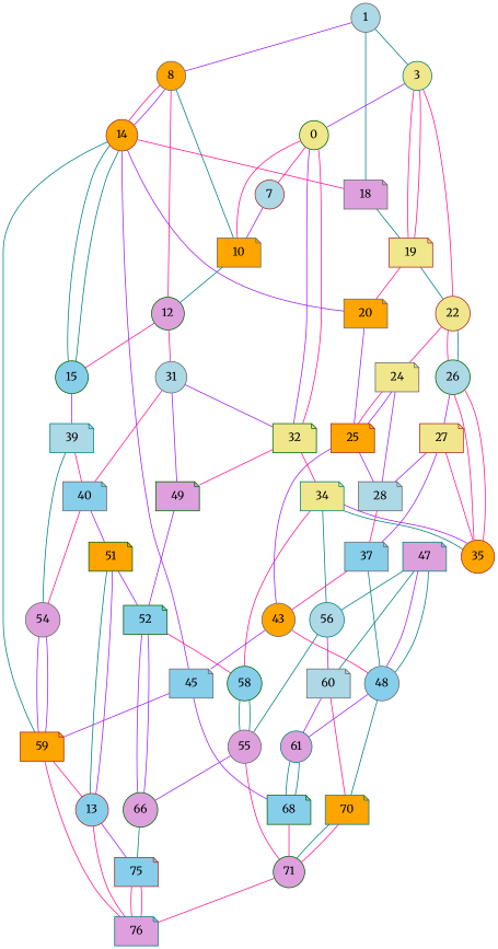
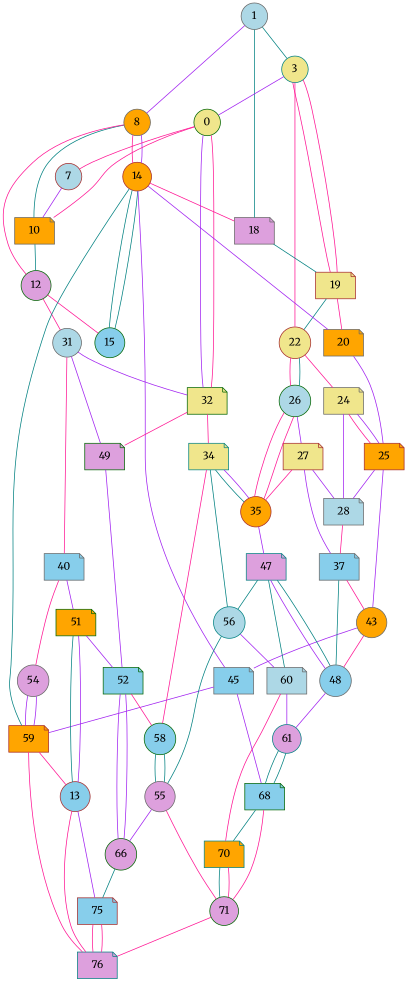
  graph {
    fontname=Merriweather
    node [color=gray40 fillcolor=orange fontname=Merriweather shape=note style=filled]
    edge [color=deeppink fontname=Merriweather]
    1 [fillcolor=lightblue shape=circle super="+2"]
    3 [color=teal fillcolor=khaki shape=circle super="+4"]
    8 [shape=circle super="+9"]
    18 [fillcolor=plum]
    n5 [color=darkgreen fillcolor=khaki label=0 shape=circle super="+6"]
    19 [color=brown fillcolor=khaki super="+21"]
    22 [color=brown fillcolor=khaki shape=circle super="+23"]
    10 [super="+11"]
    12 [color=darkgreen fillcolor=plum shape=circle super="+13"]
    14 [color=brown shape=circle super="+17"]
    7 [color=brown fillcolor=lightblue shape=circle]
    32 [color=darkgreen fillcolor=khaki super="+33"]
    20
    24 [fillcolor=khaki]
    26 [color=darkgreen fillcolor=lightblue shape=circle]
    49 [color=darkgreen fillcolor=plum]
    34 [color=teal fillcolor=khaki super="+55"]
    15 [color=darkgreen fillcolor=skyblue shape=circle super="+16"]
    31 [fillcolor=lightblue shape=circle super="+41"]
    45 [fillcolor=skyblue]
    59 [color=brown super="+72"]
-   39 [color=teal fillcolor=lightblue super="+46"]
    40 [fillcolor=skyblue super="+50"]
    25 [color=brown super="+30"]
    68 [color=darkgreen fillcolor=skyblue super="+69"]
    n26 [color=brown fillcolor=skyblue label=13 shape=circle super="+74"]
    76 [color=teal fillcolor=plum super="+77"]
    54 [fillcolor=plum shape=circle]
    28 [fillcolor=lightblue super="+29"]
    43 [shape=circle super="+44"]
    27 [color=brown fillcolor=khaki super="+36"]
    35 [color=brown shape=circle super="+38"]
    37 [fillcolor=skyblue super="+42"]
    48 [fillcolor=skyblue shape=circle super="+62"]
    47 [color=teal fillcolor=plum super="+57"]
    51 [color=darkgreen]
    52 [color=darkgreen fillcolor=skyblue super="+53"]
    56 [color=teal fillcolor=lightblue shape=circle super="+63"]
    58 [color=darkgreen fillcolor=skyblue shape=circle]
    60 [fillcolor=lightblue super="+64"]
    n41 [fillcolor=plum label=55 shape=circle super="+67"]
    61 [color=teal fillcolor=plum shape=circle]
    70 [color=teal]
    71 [color=darkgreen fillcolor=plum shape=circle super="+78"]
    66 [color=darkgreen fillcolor=plum shape=circle]
    75 [color=brown fillcolor=skyblue]
    1 -- 3 [color=teal]
    1 -- 8 [color=purple]
    1 -- 18 [color=teal]
    3 -- n5 [color=purple]
    3 -- 19
    3 -- 19
    3 -- 22
    8 -- 10 [color=teal]
    8 -- 12
    8 -- 14
    8 -- 14 [color=purple]
    18 -- 19 [color=teal]
    n5 -- 10
    n5 -- 7
    n5 -- 32 [color=purple]
    n5 -- 32
    19 -- 22 [color=teal]
    19 -- 20
    22 -- 24
    22 -- 26
    22 -- 26 [color=teal]
    10 -- 12 [color=teal]
    12 -- 15
    12 -- 31
    14 -- 18
    14 -- 20 [color=purple]
    14 -- 15 [color=teal]
    14 -- 15 [color=teal]
    14 -- 45 [color=purple]
    14 -- 59 [color=teal]
    7 -- 10 [color=purple]
    32 -- 49
    32 -- 34
    20 -- 25 [color=purple]
    24 -- 25
    24 -- 25 [color=purple]
    24 -- 28 [color=purple]
    26 -- 27 [color=purple]
    26 -- 35
    26 -- 35
    49 -- 52 [color=purple]
    34 -- 35 [color=teal]
    34 -- 35 [color=purple]
    34 -- 56 [color=teal]
    34 -- 58
-   15 -- 39 [color=purple weight=2]
    31 -- 32 [color=purple]
    31 -- 49 [color=purple]
    31 -- 40
    45 -- 59 [color=purple]
    45 -- 68 [color=purple]
    59 -- n26
    59 -- 76
-   39 -- 40
-   39 -- 54 [color=teal]
    40 -- 54
    40 -- 51 [color=purple]
    25 -- 28 [color=purple]
    25 -- 43 [color=purple]
-   48 -- 70 [color=teal]
+   68 -- 70 [color=teal]
    68 -- 71
    n26 -- 76
    n26 -- 75 [color=purple]
    54 -- 59 [color=purple]
    54 -- 59 [color=purple]
    28 -- 37
    43 -- 45 [color=purple]
    43 -- 48
    27 -- 28 [color=purple]
    27 -- 35
    27 -- 37 [color=purple]
+   35 -- 47 [color=purple]
    37 -- 43
    37 -- 48 [color=teal]
    48 -- 61 [color=purple]
    47 -- 48 [color=purple]
    47 -- 48 [color=teal]
    47 -- 56 [color=teal]
    47 -- 60 [color=teal]
    51 -- n26 [color=teal]
    51 -- n26 [color=purple]
    51 -- 52 [color=purple]
    52 -- 58
    52 -- 66 [color=purple]
    52 -- 66 [color=purple]
    56 -- 60 [color=purple]
    56 -- n41 [color=teal]
    58 -- n41 [color=teal]
    58 -- n41 [color=teal]
    60 -- 61 [color=purple]
    60 -- 70
    n41 -- 71
    n41 -- 66 [color=purple]
    61 -- 68 [color=teal]
    61 -- 68 [color=teal]
    70 -- 71 [color=teal]
    70 -- 71
    71 -- 76
    66 -- 75 [color=teal]
    75 -- 76
    75 -- 76
  }
